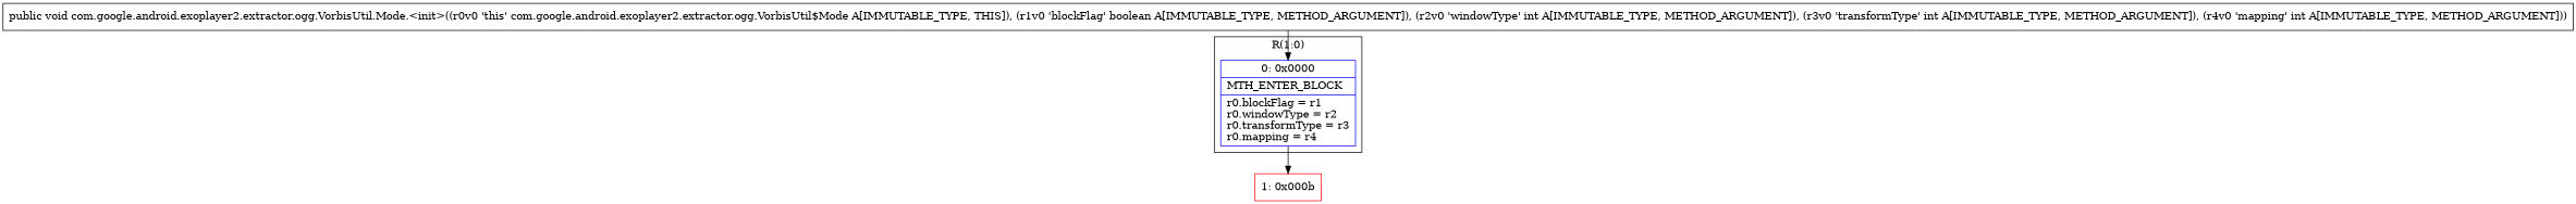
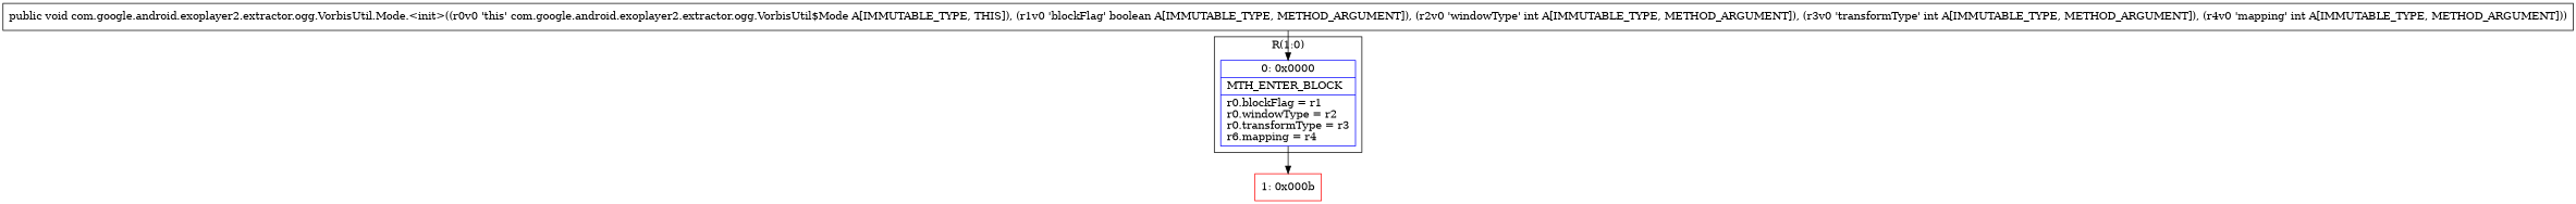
  digraph {
    node [shape=record]
-   n1 [color=blue label="{0\:\ 0x0000|MTH_ENTER_BLOCK\l|r0.blockFlag = r1\lr0.windowType = r2\lr0.transformType = r3\lr0.mapping = r4\l}"]
+   n1 [color=blue label="{0\:\ 0x0000|MTH_ENTER_BLOCK\l|r0.blockFlag = r1\lr0.windowType = r2\lr0.transformType = r3\lr6.mapping = r4\l}"]
    n2 [color=red label="{1\:\ 0x000b}"]
    n3 [label="{public void com.google.android.exoplayer2.extractor.ogg.VorbisUtil.Mode.\<init\>((r0v0 'this' com.google.android.exoplayer2.extractor.ogg.VorbisUtil$Mode A[IMMUTABLE_TYPE, THIS]), (r1v0 'blockFlag' boolean A[IMMUTABLE_TYPE, METHOD_ARGUMENT]), (r2v0 'windowType' int A[IMMUTABLE_TYPE, METHOD_ARGUMENT]), (r3v0 'transformType' int A[IMMUTABLE_TYPE, METHOD_ARGUMENT]), (r4v0 'mapping' int A[IMMUTABLE_TYPE, METHOD_ARGUMENT])) }"]
    subgraph cluster_1 {
      label="R(1:0)"
      n1
    }
    n1 -> n2
    n3 -> n1
  }
